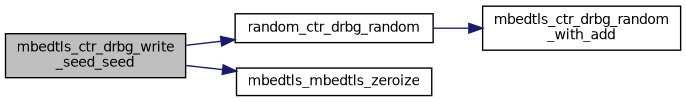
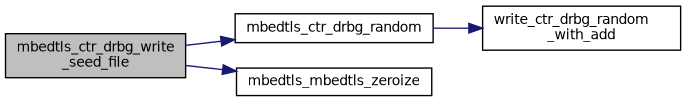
  digraph {
    rankdir=LR
    node [color=black fillcolor=white fontname=Helvetica fontsize=10 shape=record style=filled]
    edge [color=midnightblue fontname=Helvetica fontsize=10 labelfontname=Helvetica labelfontsize=10 style=solid]
-   n1 [fillcolor=grey75 fontcolor=black height=0.2 label="mbedtls_ctr_drbg_write\l_seed_seed" width=0.4]
-   n2 [height=0.2 label=random_ctr_drbg_random width=0.4]
+   n1 [fillcolor=grey75 fontcolor=black height=0.2 label="mbedtls_ctr_drbg_write\l_seed_file" width=0.4]
+   n2 [height=0.2 label=mbedtls_ctr_drbg_random width=0.4]
    n3 [height=0.2 label=mbedtls_mbedtls_zeroize width=0.4]
-   n4 [height=0.2 label="mbedtls_ctr_drbg_random\l_with_add" width=0.4]
+   n4 [height=0.2 label="write_ctr_drbg_random\l_with_add" width=0.4]
    n1 -> n2
    n1 -> n3
    n2 -> n4
  }
